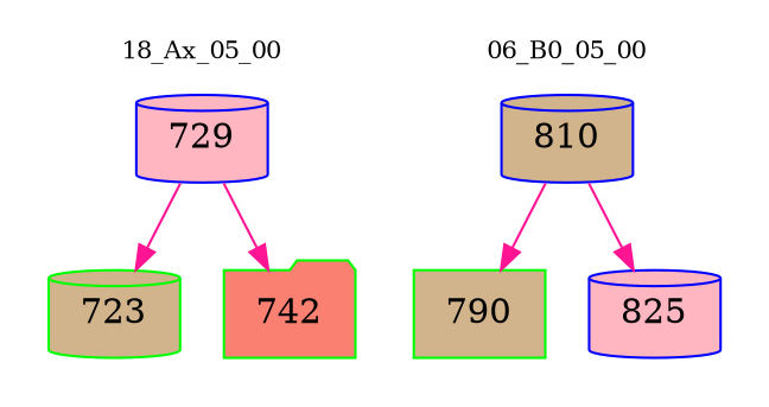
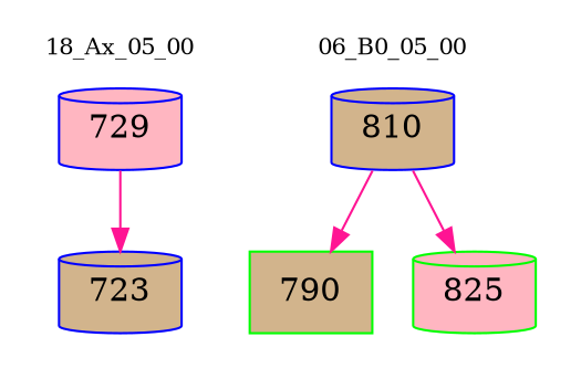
  digraph {
    node [color=green fillcolor=tan shape=cylinder style=filled]
    edge [color=deeppink]
    n1 [color=blue fillcolor=lightpink label=729]
-   n2 [label=723]
-   n3 [fillcolor=salmon label=742 shape=folder]
+   n2 [color=blue label=723]
    n4 [color=blue label=810]
    n5 [label=790 shape=box]
-   n6 [color=blue fillcolor=lightpink label=825]
+   n6 [fillcolor=lightpink label=825]
    subgraph cluster_1 {
      color=white
      fontsize=10
      label="18_Ax_05_00"
      n1
      n2
-     n3
    }
    subgraph cluster_2 {
      color=white
      fontsize=10
      label="06_B0_05_00"
      n4
      n5
      n6
    }
    n1 -> n2
-   n1 -> n3
    n4 -> n5
    n4 -> n6
  }
